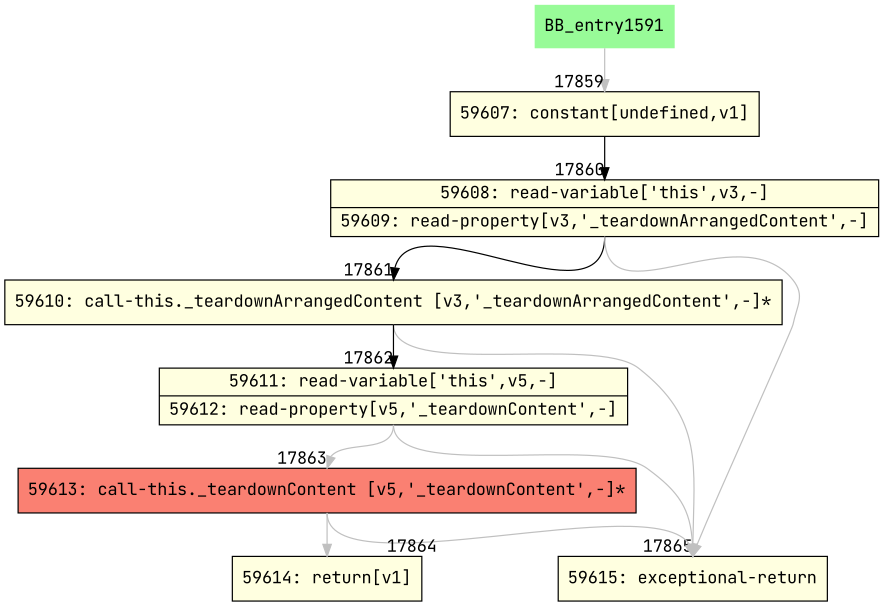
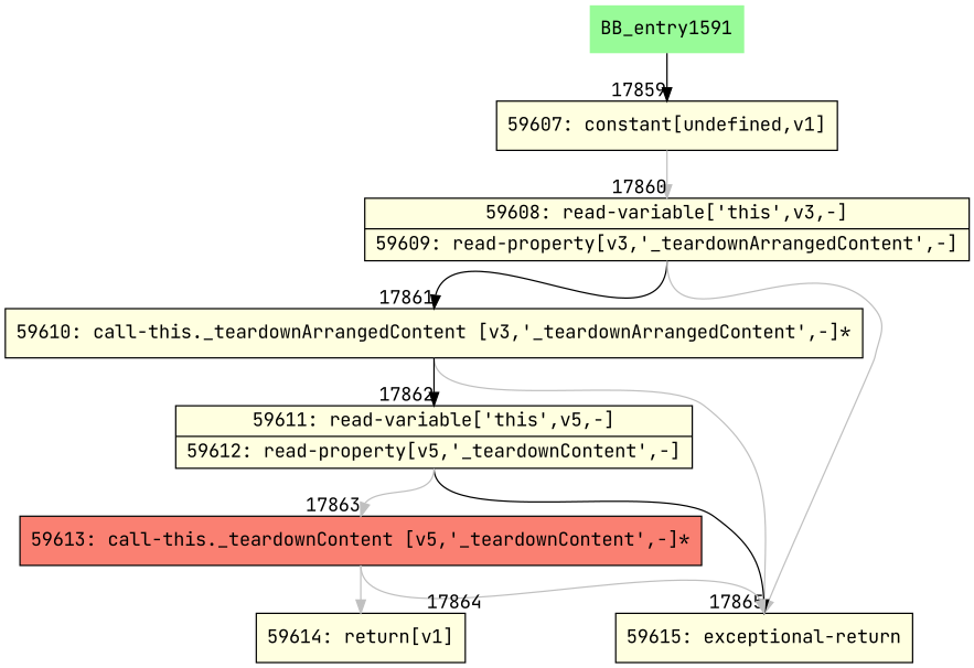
  digraph {
    fontname="JetBrains Mono"
    rankdir=TD
    node [fillcolor=lightyellow fontname="JetBrains Mono" shape=record style=filled]
    edge [fontname="JetBrains Mono" headport=n tailport=s color=gray]
    n1 [fillcolor=palegreen label=BB_entry1591 shape=none]
    n2 [label="{59607: constant[undefined,v1]}"]
    n3 [label="{59608: read-variable['this',v3,-]|59609: read-property[v3,'_teardownArrangedContent',-]}"]
    n4 [label="{59610: call-this._teardownArrangedContent [v3,'_teardownArrangedContent',-]*}"]
    n5 [label="{59615: exceptional-return}"]
    n6 [label="{59611: read-variable['this',v5,-]|59612: read-property[v5,'_teardownContent',-]}"]
    n7 [fillcolor=salmon label="{59613: call-this._teardownContent [v5,'_teardownContent',-]*}"]
    n8 [label="{59614: return[v1]}"]
-   n1 -> n2 [headlabel="    17859"]
-   n2 -> n3 [headlabel="      17860" color=""]
+   n1 -> n2 [headlabel="    17859" color=""]
+   n2 -> n3 [headlabel="      17860"]
    n3 -> n4 [headlabel="      17861" color=""]
    n3 -> n5 [headlabel="      17865"]
    n4 -> n5
    n4 -> n6 [headlabel="      17862" color=""]
-   n6 -> n5
+   n6 -> n5 [color=black]
    n6 -> n7 [headlabel="      17863"]
    n7 -> n5
    n7 -> n8 [headlabel="      17864"]
  }
